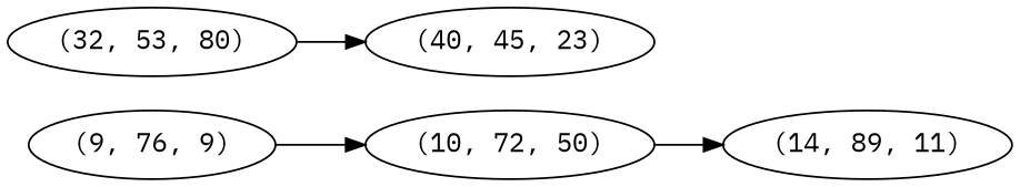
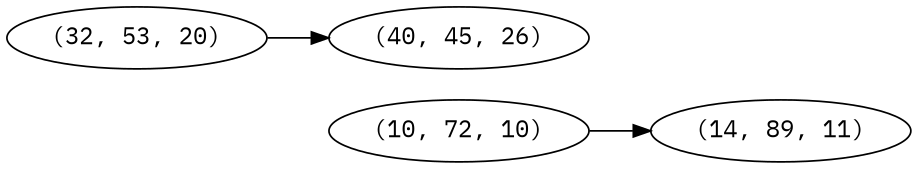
  digraph {
    fontname="IBM Plex Mono"
    rankdir=LR
    node [fontname="IBM Plex Mono"]
    edge [fontname="IBM Plex Mono"]
-   "(9, 76, 9)"
-   "(10, 72, 10)" [label="(10, 72, 50)"]
+   "(10, 72, 10)"
    n3 [label="(14, 89, 11)"]
-   "(32, 53, 20)" [label="(32, 53, 80)"]
-   "(40, 45, 23)"
-   "(9, 76, 9)" -> "(10, 72, 10)"
+   "(32, 53, 20)"
+   "(40, 45, 23)" [label="(40, 45, 26)"]
    "(10, 72, 10)" -> n3
    "(32, 53, 20)" -> "(40, 45, 23)"
  }
